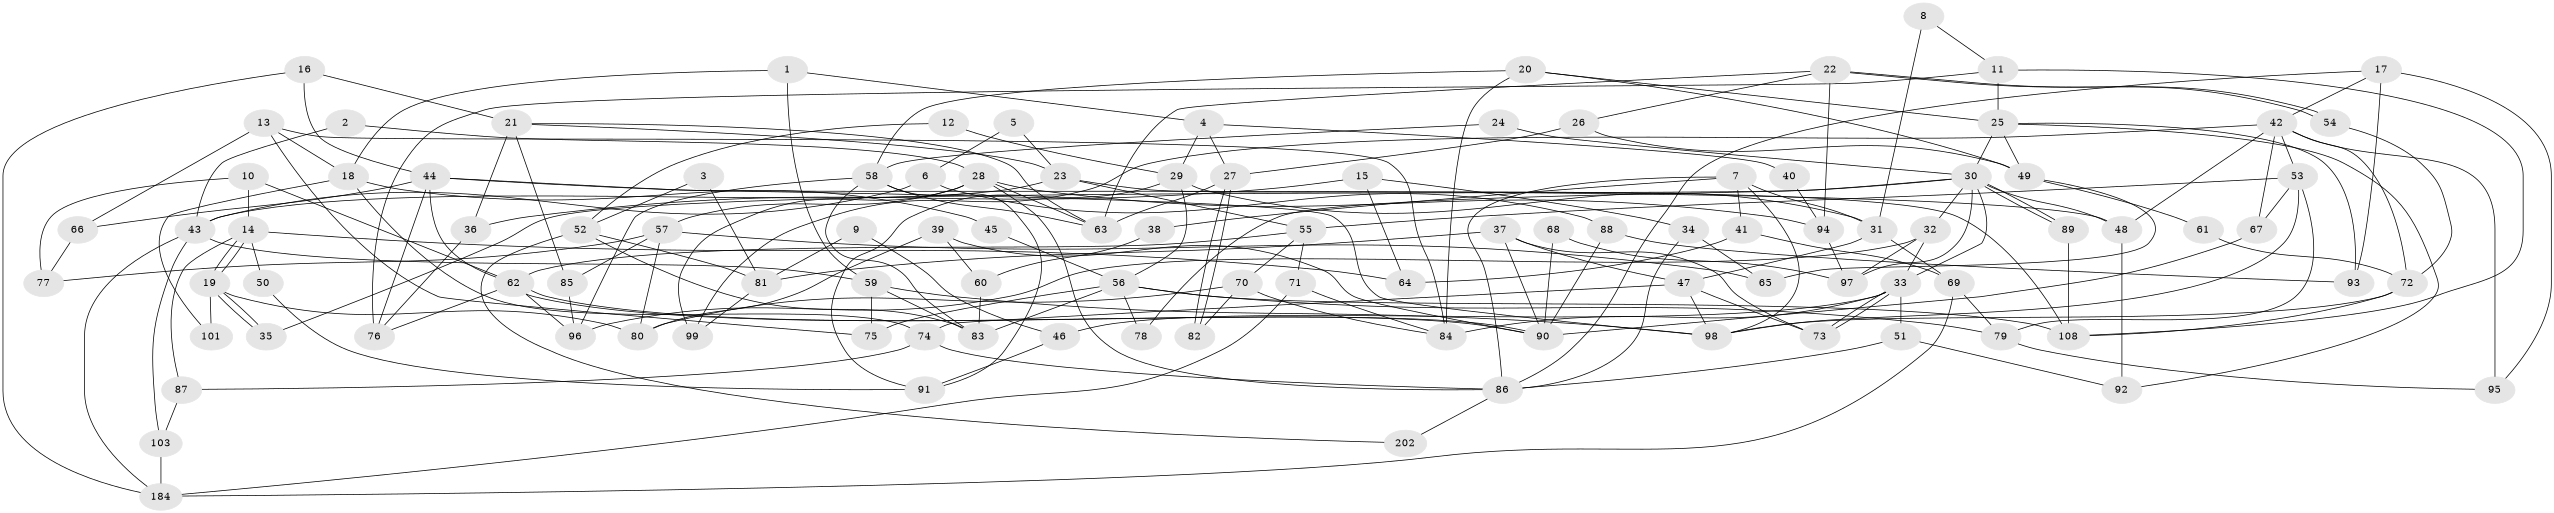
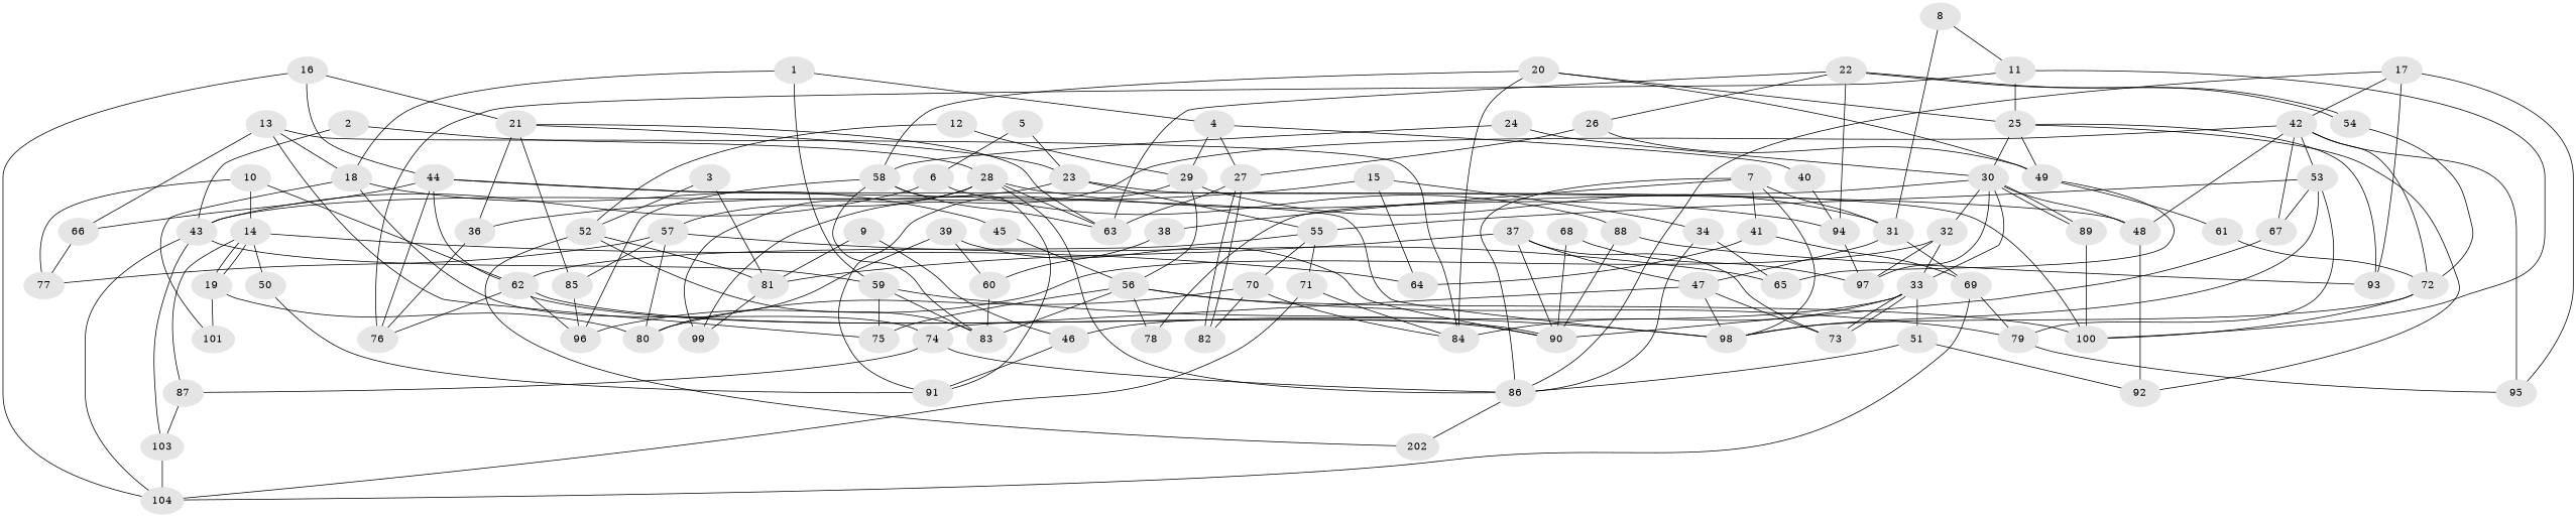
  graph {
    node [color=gray90 style=filled]
    1
    4
    18
    59
    27
    29
    40
    45
    74
    101
    98
    75
    83
    2
    28
    43
    86
    63
    94
    57
    99
-   104 [label=184]
+   104
    103
    3
    52
    81
    n27 [label=202]
    82
    31
    56
    91
    5
    6
    23
    88
-   100 [label=108]
+   100
    55
    93
    90
    7
    38
    41
    47
    69
    60
    64
    8
    11
    25
    76
    9
    46
    10
    14
    62
    77
    19
    50
    87
    96
    49
    30
    92
    12
    13
    66
    84
-   35
    80
    15
    34
    36
    65
    16
    21
    44
    85
    48
    17
    42
    95
    53
    67
    72
    20
    58
    61
    22
    26
    54
    97
    70
    71
    24
    32
    33
    78
    89
    79
    51
    73
    37
    39
    68
    1 -- 4
    1 -- 18
    1 -- 59
    4 -- 27
    4 -- 29
    4 -- 40
    18 -- 45
    18 -- 74
    18 -- 101
    59 -- 98
    59 -- 75
    59 -- 83
    27 -- 63
    27 -- 82
    27 -- 82
    29 -- 31
    29 -- 56
    29 -- 91
    40 -- 94
    45 -- 56
    74 -- 86
    74 -- 87
    2 -- 28
    2 -- 43
    28 -- 86
    28 -- 63
    28 -- 94
    28 -- 57
    28 -- 99
    43 -- 59
    43 -- 104
    43 -- 103
    86 -- n27
    94 -- 97
    57 -- 77
    57 -- 80
    57 -- 65
    57 -- 85
    103 -- 104
    3 -- 52
    3 -- 81
    52 -- 83
    52 -- 81
    52 -- n27
    81 -- 99
    31 -- 47
    31 -- 69
    56 -- 75
    56 -- 83
    56 -- 100
    56 -- 78
    56 -- 79
    5 -- 6
    5 -- 23
    6 -- 43
    6 -- 88
    23 -- 43
    23 -- 100
    23 -- 55
    88 -- 93
    88 -- 90
    55 -- 62
    55 -- 70
    55 -- 71
    7 -- 98
    7 -- 86
    7 -- 31
    7 -- 38
    7 -- 41
    38 -- 60
    41 -- 69
    41 -- 64
    47 -- 74
    47 -- 98
    47 -- 73
    69 -- 104
    69 -- 79
    60 -- 83
    8 -- 31
    8 -- 11
    11 -- 100
    11 -- 25
    11 -- 76
    25 -- 93
    25 -- 49
    25 -- 30
    25 -- 92
    9 -- 81
    9 -- 46
    46 -- 91
    10 -- 14
    10 -- 62
    10 -- 77
    14 -- 64
    14 -- 19
    14 -- 19
    14 -- 50
    14 -- 87
    62 -- 90
    62 -- 90
    62 -- 76
    62 -- 96
    19 -- 101
-   19 -- 35
-   19 -- 35
    19 -- 80
    50 -- 91
    87 -- 103
    49 -- 65
    49 -- 61
-   30 -- 35
    30 -- 48
    30 -- 97
    30 -- 32
    30 -- 33
    30 -- 78
    30 -- 89
    30 -- 89
    12 -- 29
    12 -- 52
    13 -- 18
    13 -- 75
    13 -- 66
    13 -- 84
    66 -- 77
    15 -- 64
    15 -- 34
    15 -- 36
    34 -- 86
    34 -- 65
    36 -- 76
    16 -- 104
    16 -- 21
    16 -- 44
    21 -- 63
    21 -- 23
    21 -- 36
    21 -- 85
    44 -- 98
    44 -- 76
    44 -- 62
    44 -- 66
    44 -- 48
    85 -- 96
    48 -- 92
    17 -- 86
    17 -- 93
    17 -- 42
    17 -- 95
    42 -- 99
    42 -- 48
    42 -- 95
    42 -- 53
    42 -- 67
    42 -- 72
    53 -- 98
    53 -- 55
    53 -- 67
    53 -- 79
    67 -- 90
    72 -- 98
    72 -- 100
    20 -- 25
    20 -- 49
    20 -- 84
    20 -- 58
    58 -- 83
    58 -- 63
    58 -- 91
    58 -- 96
    61 -- 72
    22 -- 63
    22 -- 94
    22 -- 26
    22 -- 54
    22 -- 54
    26 -- 27
    26 -- 49
    54 -- 72
    70 -- 82
    70 -- 84
    70 -- 80
    71 -- 104
    71 -- 84
    24 -- 30
    24 -- 58
    32 -- 96
    32 -- 97
    32 -- 33
    33 -- 46
    33 -- 84
    33 -- 51
    33 -- 73
    33 -- 73
    89 -- 100
    79 -- 95
    51 -- 86
    51 -- 92
    37 -- 81
    37 -- 90
    37 -- 47
    37 -- 73
    39 -- 90
    39 -- 60
    39 -- 80
    68 -- 90
    68 -- 97
  }
